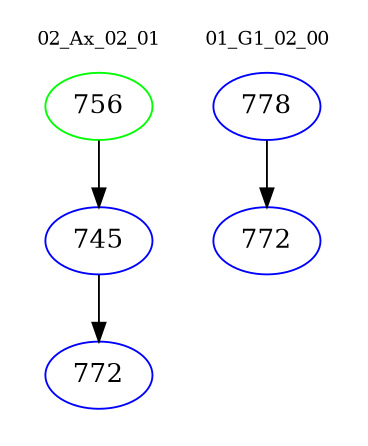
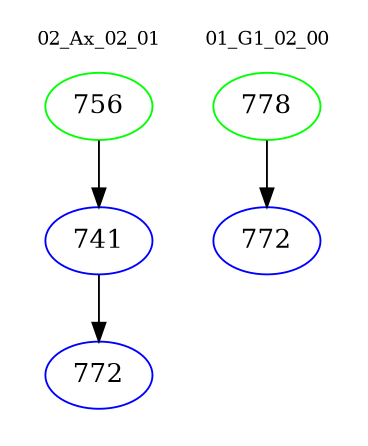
  digraph {
    node [color=blue]
    edge [color=black]
    n1 [color=green label=756]
-   n2 [label=745]
+   n2 [label=741]
    n3 [label=772]
-   n4 [label=778]
+   n4 [color=green label=778]
    n5 [label=772]
    subgraph cluster_1 {
      color=white
      fontsize=10
      label="02_Ax_02_01"
      n1
      n2
      n3
    }
    subgraph cluster_2 {
      color=white
      fontsize=10
      label="01_G1_02_00"
      n4
      n5
    }
    n1 -> n2
    n2 -> n3
    n4 -> n5
  }
